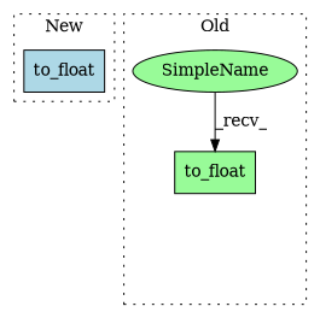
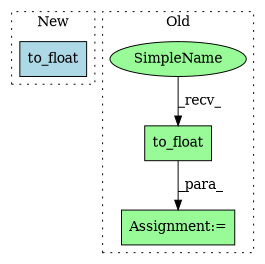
  digraph {
    node [a=32 l="9,1" shape=box style=filled fillcolor=palegreen]
    n1 [label=to_float s="11102,11258" fillcolor=lightblue]
    n2 [a=42 l=10 label=SimpleName s=11260 shape=ellipse]
    n3 [label=to_float s="11271,11290"]
+   n4 [a=7 l=1 label="Assignment:=" s=11259]
    subgraph cluster_1 {
      label=New
      style=dotted
      n1
    }
    subgraph cluster_2 {
      label=Old
      style=dotted
      n2
      n3
+     n4
    }
    n2 -> n3 [label=_recv_]
+   n3 -> n4 [label=_para_]
  }
